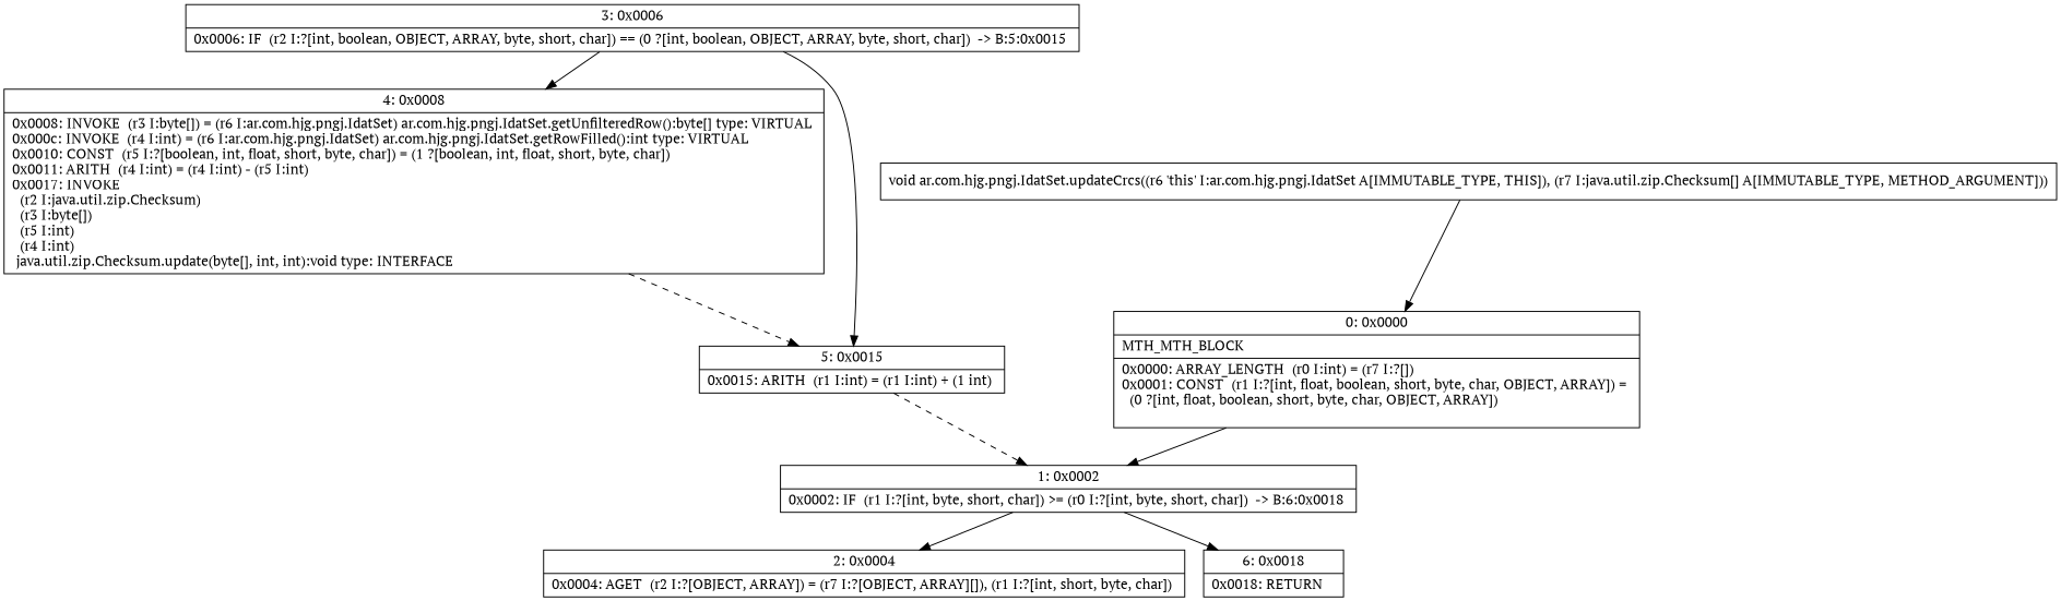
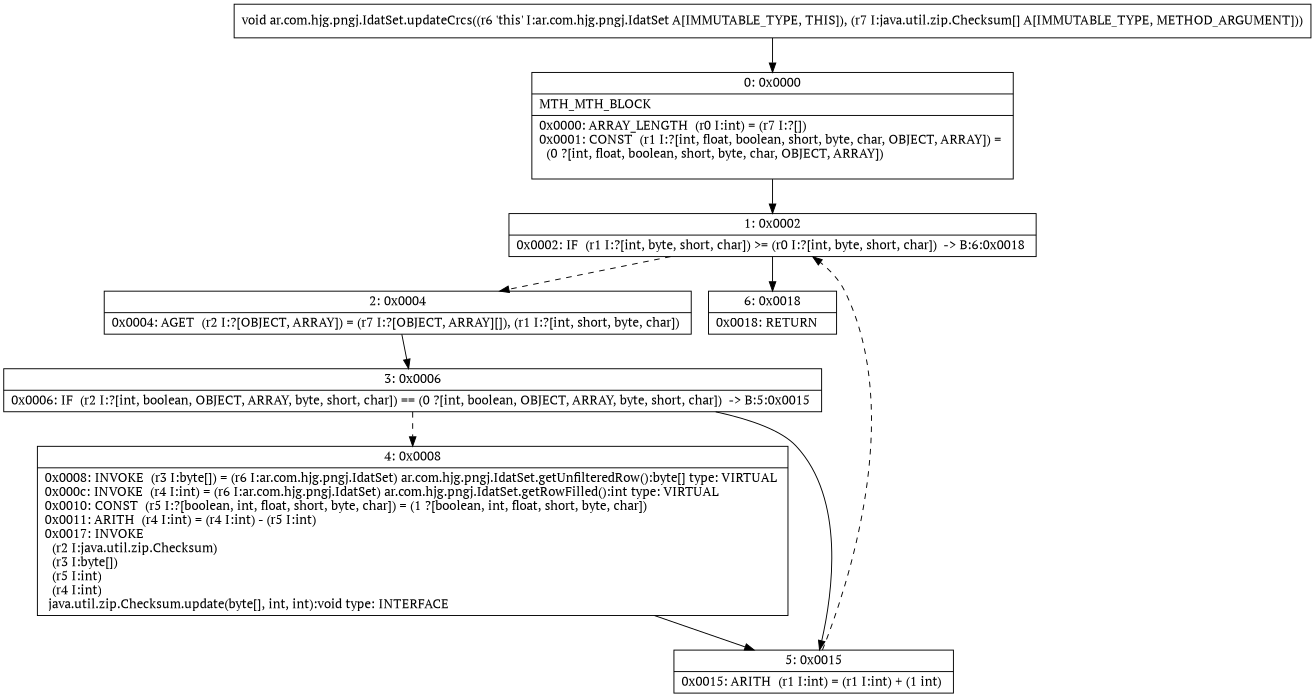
  digraph {
    fontname="PT Serif"
    node [fontname="PT Serif" shape=record]
    edge [fontname="PT Serif"]
    n1 [label="{0\:\ 0x0000|MTH_MTH_BLOCK\l|0x0000: ARRAY_LENGTH  (r0 I:int) = (r7 I:?[]) \l0x0001: CONST  (r1 I:?[int, float, boolean, short, byte, char, OBJECT, ARRAY]) = \l  (0 ?[int, float, boolean, short, byte, char, OBJECT, ARRAY])\l \l}"]
    n2 [label="{1\:\ 0x0002|0x0002: IF  (r1 I:?[int, byte, short, char]) \>= (r0 I:?[int, byte, short, char])  \-\> B:6:0x0018 \l}"]
    n3 [label="{2\:\ 0x0004|0x0004: AGET  (r2 I:?[OBJECT, ARRAY]) = (r7 I:?[OBJECT, ARRAY][]), (r1 I:?[int, short, byte, char]) \l}"]
    n4 [label="{6\:\ 0x0018|0x0018: RETURN   \l}"]
    n5 [label="{3\:\ 0x0006|0x0006: IF  (r2 I:?[int, boolean, OBJECT, ARRAY, byte, short, char]) == (0 ?[int, boolean, OBJECT, ARRAY, byte, short, char])  \-\> B:5:0x0015 \l}"]
    n6 [label="{4\:\ 0x0008|0x0008: INVOKE  (r3 I:byte[]) = (r6 I:ar.com.hjg.pngj.IdatSet) ar.com.hjg.pngj.IdatSet.getUnfilteredRow():byte[] type: VIRTUAL \l0x000c: INVOKE  (r4 I:int) = (r6 I:ar.com.hjg.pngj.IdatSet) ar.com.hjg.pngj.IdatSet.getRowFilled():int type: VIRTUAL \l0x0010: CONST  (r5 I:?[boolean, int, float, short, byte, char]) = (1 ?[boolean, int, float, short, byte, char]) \l0x0011: ARITH  (r4 I:int) = (r4 I:int) \- (r5 I:int) \l0x0017: INVOKE  \l  (r2 I:java.util.zip.Checksum)\l  (r3 I:byte[])\l  (r5 I:int)\l  (r4 I:int)\l java.util.zip.Checksum.update(byte[], int, int):void type: INTERFACE \l}"]
    n7 [label="{5\:\ 0x0015|0x0015: ARITH  (r1 I:int) = (r1 I:int) + (1 int) \l}"]
    n8 [label="{void ar.com.hjg.pngj.IdatSet.updateCrcs((r6 'this' I:ar.com.hjg.pngj.IdatSet A[IMMUTABLE_TYPE, THIS]), (r7 I:java.util.zip.Checksum[] A[IMMUTABLE_TYPE, METHOD_ARGUMENT])) }"]
    n1 -> n2
-   n2 -> n3 [style=solid]
+   n2 -> n3 [style=dashed]
    n2 -> n4
-   n5 -> n6 [style=solid]
+   n3 -> n5
+   n5 -> n6 [style=dashed]
    n5 -> n7
-   n6 -> n7 [style=dashed]
+   n6 -> n7
    n7 -> n2 [style=dashed]
    n8 -> n1
  }
